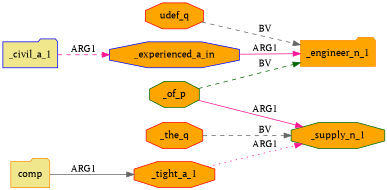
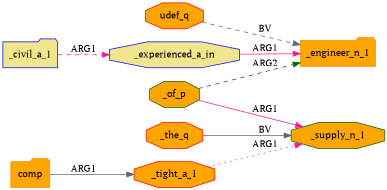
  digraph {
    fontname="PT Serif"
    rankdir=LR
    node [color=red fillcolor=orange fontname="PT Serif" shape=octagon style=filled]
    edge [color=deeppink fontname="PT Serif" style=dashed]
    _engineer_n_1 [color=darkorange shape=folder]
    udef_q
    _supply_n_1 [color=darkgreen]
    _the_q
    _of_p [color=darkgreen]
-   _experienced_a_in [color=blue]
+   _experienced_a_in [color=blue fillcolor=khaki]
    _tight_a_1
-   comp [color=darkorange fillcolor=khaki shape=folder]
+   comp [color=darkorange shape=folder]
    _civil_a_1 [color=blue fillcolor=khaki shape=folder]
    udef_q -> _engineer_n_1 [color=gray40 label=BV]
-   _the_q -> _supply_n_1 [color=gray40 label=BV]
-   _of_p -> _engineer_n_1 [color=darkgreen label=BV]
+   _the_q -> _supply_n_1 [color=gray40 label=BV style=solid]
+   _of_p -> _engineer_n_1 [color=darkgreen label=ARG2]
    _of_p -> _supply_n_1 [label=ARG1 style=solid]
    _experienced_a_in -> _engineer_n_1 [label=ARG1 style=solid]
    _tight_a_1 -> _supply_n_1 [label=ARG1 style=dotted]
    comp -> _tight_a_1 [color=gray40 label=ARG1 style=solid]
    _civil_a_1 -> _experienced_a_in [label=ARG1]
  }
